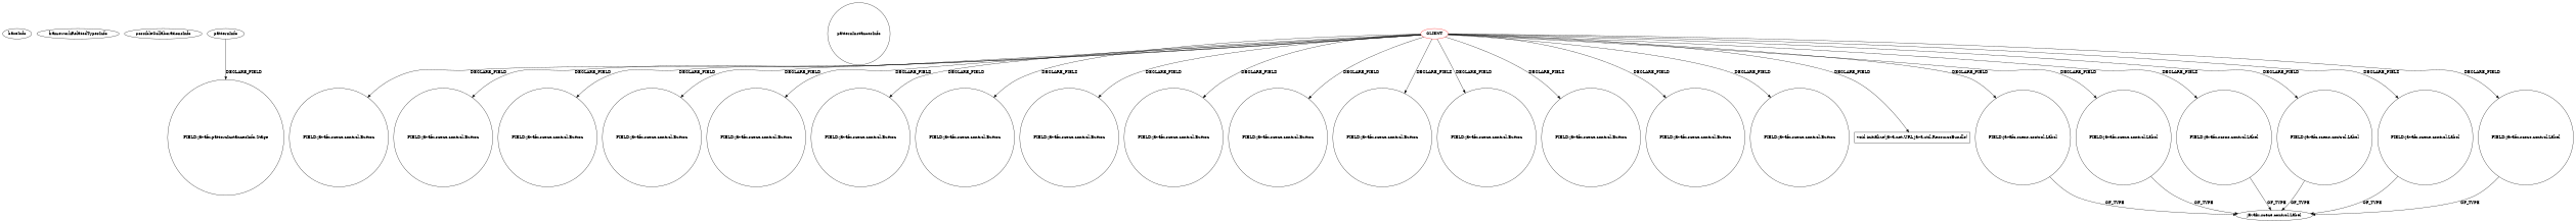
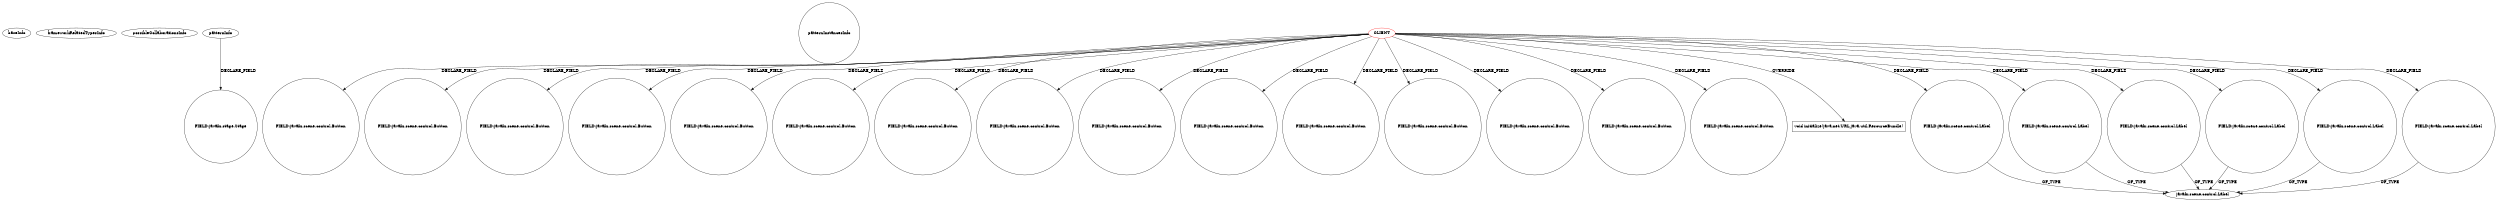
  digraph {
    node [isFrameworkType=false shape=circle vertexType=FIELD_DECLARATION]
    baseInfo [category=pattern graphId=500 isAnonymous=false possibleRelation=false isFrameworkType="" shape="" vertexType=""]
    frameworkRelatedTypesInfo [isFrameworkType="" shape="" vertexType=""]
    possibleCollaborationsInfo [isFrameworkType="" shape="" vertexType=""]
    patternInfo [frequency=2.0 patternRootClient=0 isFrameworkType="" shape="" vertexType=""]
-   n5 [label="FIELD:javafx.patternInstancesInfo.Stage"]
+   n5 [label="FIELD:javafx.stage.Stage"]
    patternInstancesInfo [0="walker-clint-AIProj3~/walker-clint-AIProj3/AIProj3-master/src/application/GameBoardController.java~GameBoardController~4712" 1="RomeoGolf-BC~/RomeoGolf-BC/BC-master/src/romeogolf/bc/MainController.java~MainController~1142" isFrameworkType="" vertexType=""]
    n7 [color=red label=CLIENT vertexType=ROOT_CLIENT_CLASS_DECLARATION shape=""]
    n8 [label="FIELD:javafx.scene.control.Button"]
    n9 [label="FIELD:javafx.scene.control.Button"]
    n10 [label="FIELD:javafx.scene.control.Button"]
    n11 [label="FIELD:javafx.scene.control.Button"]
    n12 [label="FIELD:javafx.scene.control.Button"]
    n13 [label="FIELD:javafx.scene.control.Button"]
    n14 [label="FIELD:javafx.scene.control.Button"]
    n15 [label="FIELD:javafx.scene.control.Button"]
    n16 [label="FIELD:javafx.scene.control.Button"]
    n17 [label="FIELD:javafx.scene.control.Button"]
    n18 [label="FIELD:javafx.scene.control.Button"]
    n19 [label="FIELD:javafx.scene.control.Button"]
    n20 [label="FIELD:javafx.scene.control.Button"]
    n21 [label="FIELD:javafx.scene.control.Button"]
    n22 [label="FIELD:javafx.scene.control.Button"]
    n23 [label="void initialize(java.net.URL,java.util.ResourceBundle)" shape=box vertexType=OVERRIDING_METHOD_DECLARATION]
    n24 [label="FIELD:javafx.scene.control.Label"]
    n25 [label="FIELD:javafx.scene.control.Label"]
    n26 [label="FIELD:javafx.scene.control.Label"]
    n27 [label="FIELD:javafx.scene.control.Label"]
    n28 [label="FIELD:javafx.scene.control.Label"]
    n29 [label="FIELD:javafx.scene.control.Label"]
    n30 [label="javafx.scene.control.Label" vertexType=FRAMEWORK_CLASS_TYPE shape=""]
    patternInfo -> n5 [label=DECLARE_FIELD]
    n7 -> n8 [label=DECLARE_FIELD]
    n7 -> n9 [label=DECLARE_FIELD]
    n7 -> n10 [label=DECLARE_FIELD]
    n7 -> n11 [label=DECLARE_FIELD]
    n7 -> n12 [label=DECLARE_FIELD]
    n7 -> n13 [label=DECLARE_FIELD]
    n7 -> n14 [label=DECLARE_FIELD]
    n7 -> n15 [label=DECLARE_FIELD]
    n7 -> n16 [label=DECLARE_FIELD]
    n7 -> n17 [label=DECLARE_FIELD]
    n7 -> n18 [label=DECLARE_FIELD]
    n7 -> n19 [label=DECLARE_FIELD]
    n7 -> n20 [label=DECLARE_FIELD]
    n7 -> n21 [label=DECLARE_FIELD]
    n7 -> n22 [label=DECLARE_FIELD]
-   n7 -> n23 [label=DECLARE_FIELD]
+   n7 -> n23 [label=OVERRIDE]
    n7 -> n24 [label=DECLARE_FIELD]
    n7 -> n25 [label=DECLARE_FIELD]
    n7 -> n26 [label=DECLARE_FIELD]
    n7 -> n27 [label=DECLARE_FIELD]
    n7 -> n28 [label=DECLARE_FIELD]
    n7 -> n29 [label=DECLARE_FIELD]
    n24 -> n30 [label=OF_TYPE]
    n25 -> n30 [label=OF_TYPE]
    n26 -> n30 [label=OF_TYPE]
    n27 -> n30 [label=OF_TYPE]
    n28 -> n30 [label=OF_TYPE]
    n29 -> n30 [label=OF_TYPE]
  }
